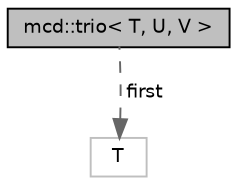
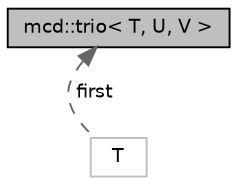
  digraph {
    node [fontname=Helvetica fontsize=10 shape=record]
    n1 [color=black fillcolor=grey75 fontcolor=black height=0.2 label="mcd::trio\< T, U, V \>" style=filled width=0.4]
    n2 [color=grey75 height=0.2 label=T width=0.4]
-   n2 -> n1 [color=gray40 dir=back fontname=Helvetica fontsize=10 label=" first" labelfontname=Helvetica labelfontsize=10 style=dashed]
+   n1 -> n2 [color=gray40 dir=back fontname=Helvetica fontsize=10 label=" first" labelfontname=Helvetica labelfontsize=10 style=dashed]
  }
